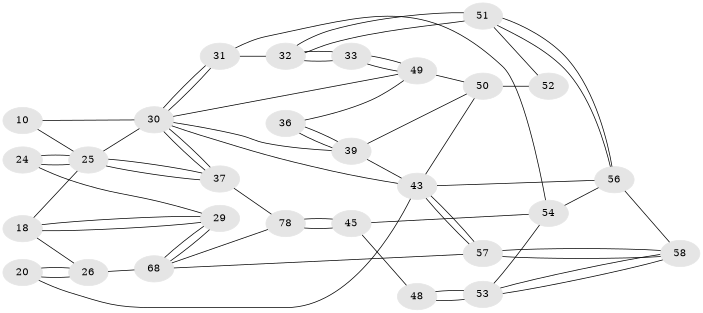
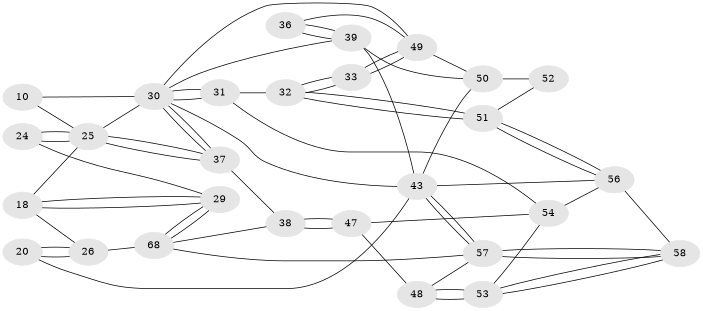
  graph {
    rankdir=LR
    node [color=gray90 style=filled]
    10 [super="+7"]
    25 [super="+15+19"]
    30 [super="+16+17+8+21"]
    26 [super="+13+11"]
    n5 [label=68 super="+27"]
    37
    43 [super="+42"]
    31
    39 [super="+23+22"]
    49 [super="+35+34"]
    18
    29
    20 [super="+4"]
    57 [super="+47+44"]
    50 [super="+40+41"]
    56 [super="+55"]
    24
-   38 [label=78]
-   45
+   38
+   45 [label=47]
    58
    32
    54 [super="+46"]
    33
    51
    52
    36
    48
    53
    10 -- 25
    10 -- 30
    25 -- 30
    25 -- 37
    25 -- 37
    30 -- 37
    30 -- 37
    30 -- 43
    30 -- 31
    30 -- 31
    30 -- 39
    30 -- 49
    26 -- n5
    n5 -- 29
    n5 -- 29
    n5 -- 57
    n5 -- 38
    37 -- 38
    43 -- 57 [weight=2]
    43 -- 57
    43 -- 50
    43 -- 56
    31 -- 32
    31 -- 54
    39 -- 43
    39 -- 50
    49 -- 50
    18 -- 25
    18 -- 26
    18 -- 29
    18 -- 29
    20 -- 26 [weight=3]
    20 -- 26
    20 -- 43 [weight=2]
    57 -- 58
    57 -- 58
    50 -- 52 [weight=2]
    56 -- 58
    24 -- 25 [weight=2]
    24 -- 25
    24 -- 29
    38 -- 45
    38 -- 45
    45 -- 54
    45 -- 48
    32 -- 33
    32 -- 33
    32 -- 51
    32 -- 51
    54 -- 56
    33 -- 49 [weight=2]
    33 -- 49
    51 -- 56
    51 -- 56
    51 -- 52
    36 -- 39 [weight=2]
    36 -- 39
    36 -- 49
+   48 -- 57
    48 -- 53
    48 -- 53
    53 -- 58
    53 -- 58
    53 -- 54
  }
